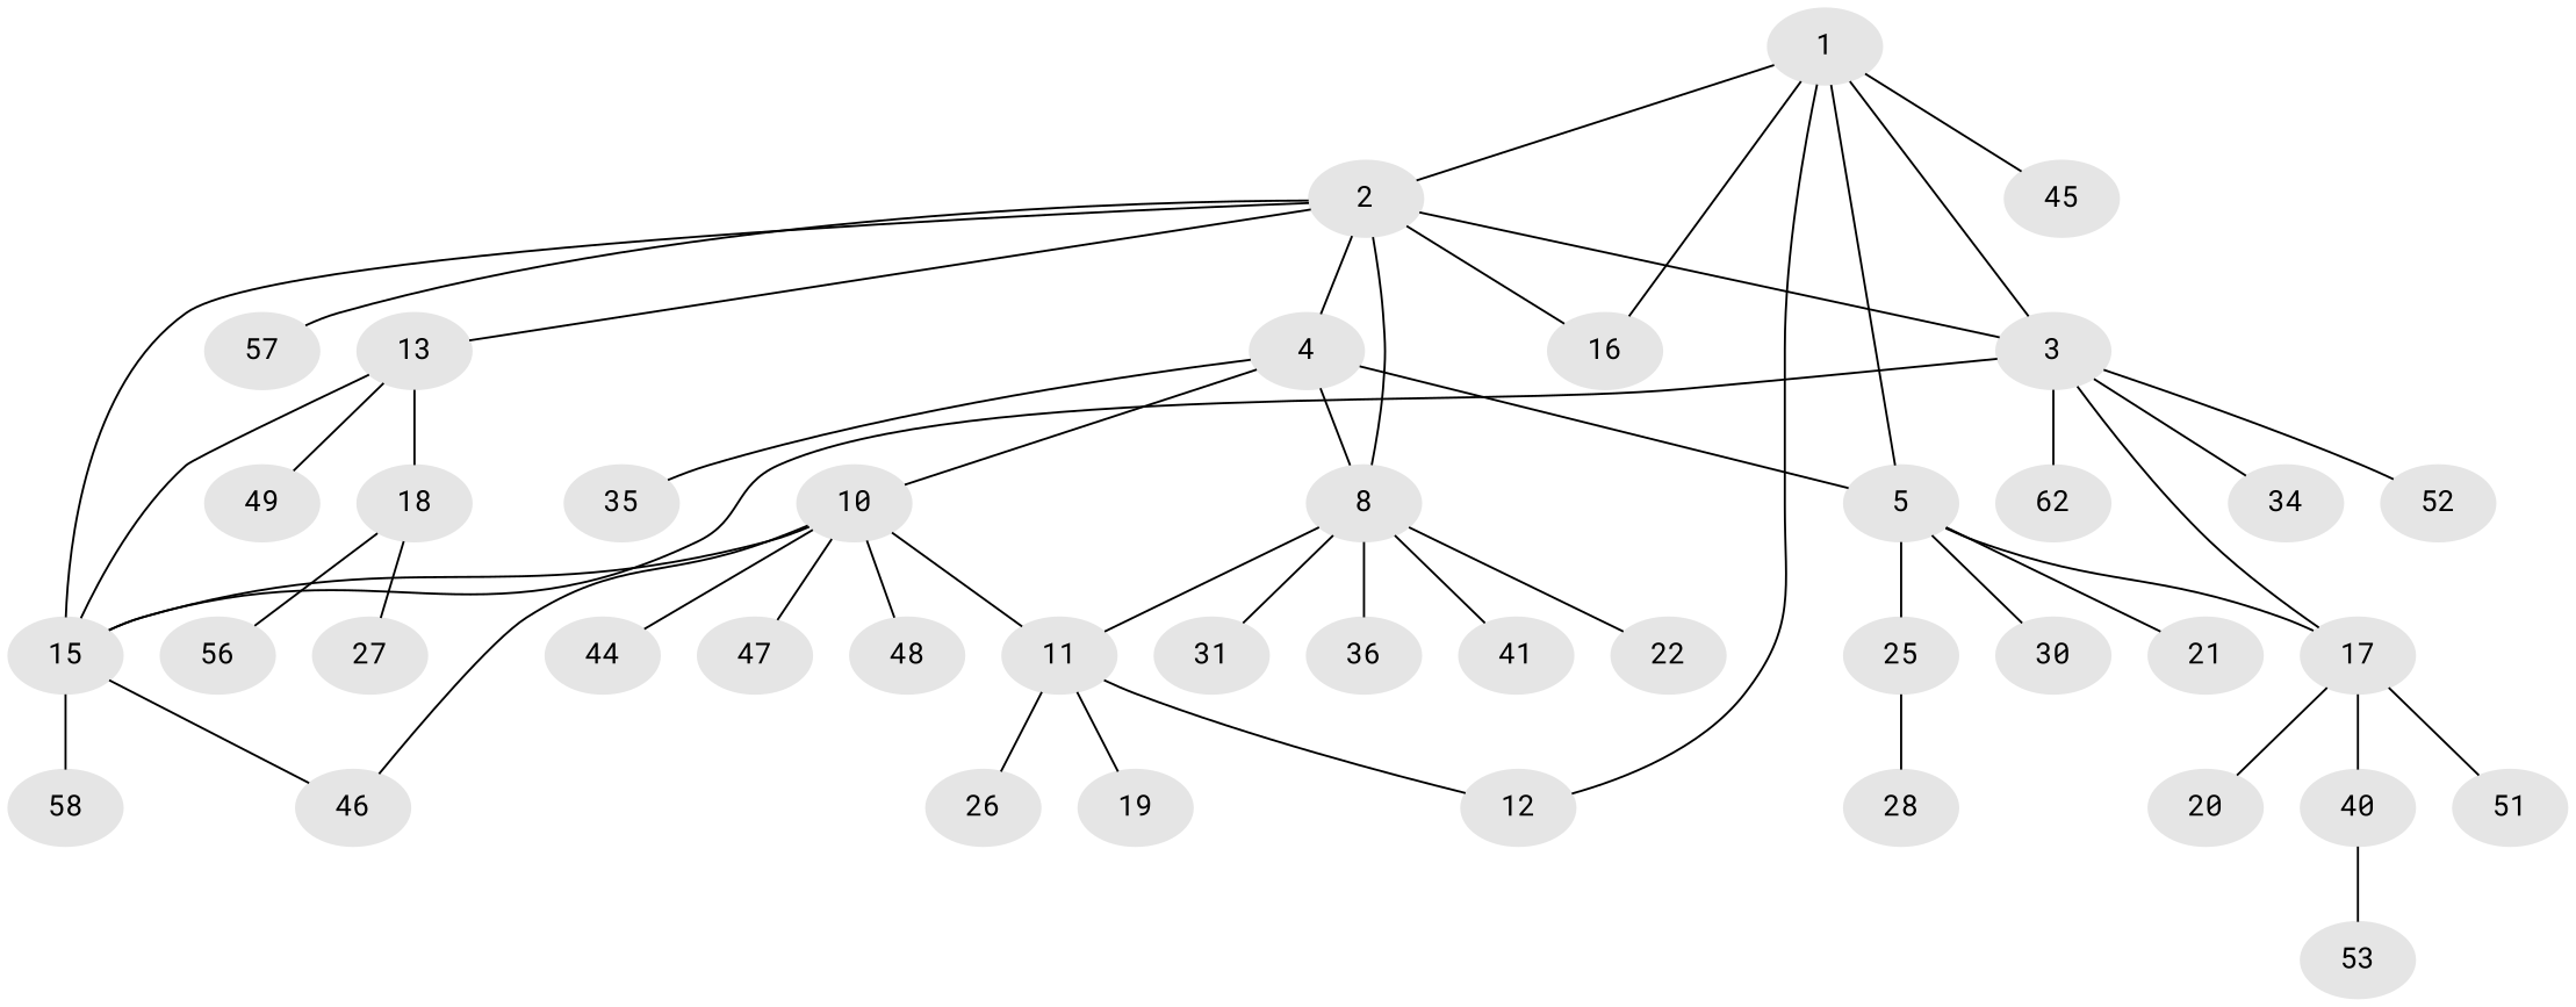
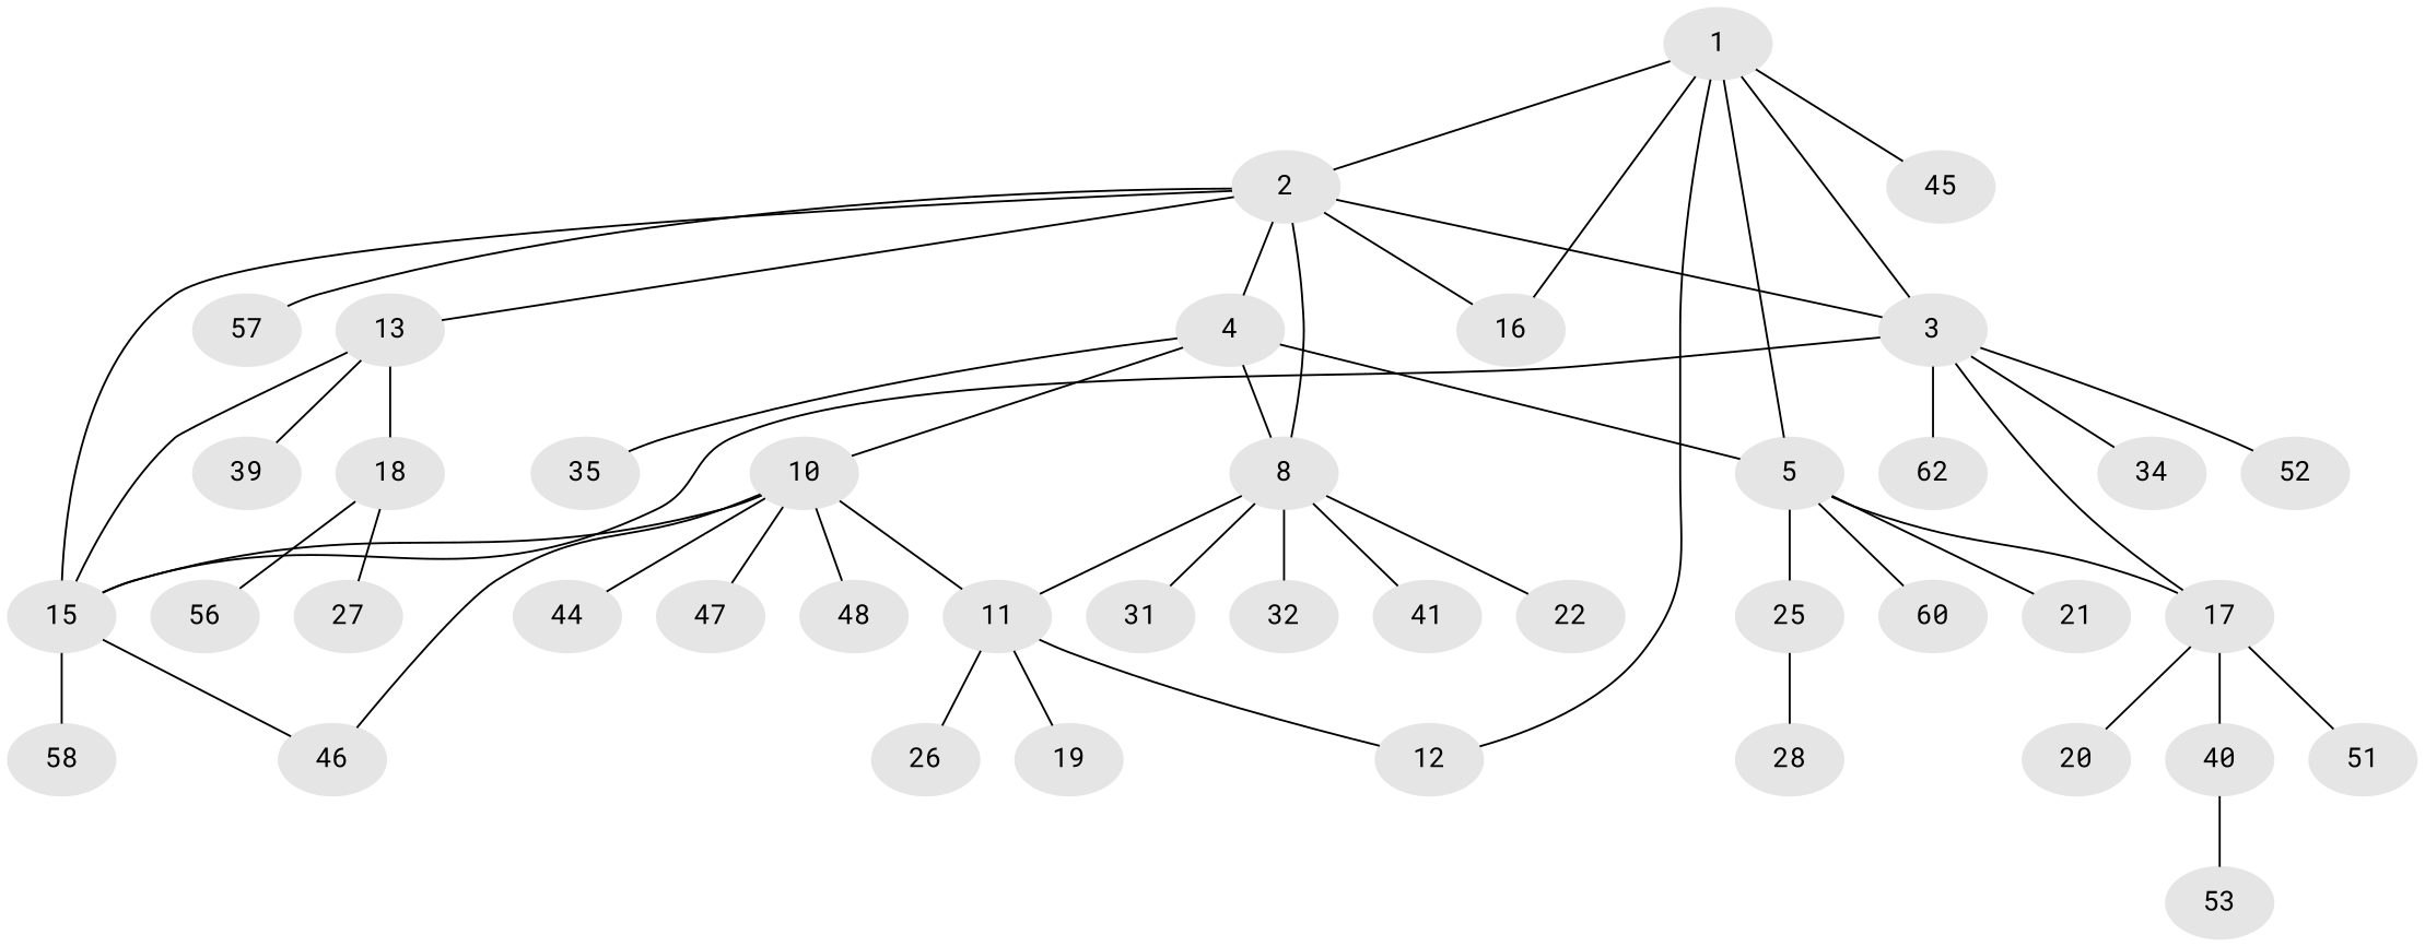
  graph {
    fontname="Roboto Mono"
    node [color=gray90 fontname="Roboto Mono" style=filled]
    edge [fontname="Roboto Mono"]
    1 [super="+23"]
    2 [super="+14"]
    3 [super="+7"]
    5 [super="+33"]
    12 [super="+59"]
    16
    45
    4 [super="+6"]
    8 [super="+9"]
    13 [super="+38"]
    15 [super="+24"]
    57
    17 [super="+42"]
    34
    52 [super="+54"]
    62
    21
    25 [super="+29"]
-   60 [label=30]
+   60
    10 [super="+30"]
    35 [super="+37"]
    11 [super="+55"]
    22
    31
-   32 [super="+50" label=36]
+   32 [super="+50"]
    41
    18 [super="+36"]
-   39 [label=49]
+   39
    46
    58
    20 [super="+49"]
    40
    51
    44
    47
    48
    28
    19
    26 [super="+43"]
    27
    56
    53 [super="+61"]
    1 -- 2
    1 -- 3
    1 -- 5
    1 -- 12
    1 -- 16
    1 -- 45
    2 -- 3
    2 -- 16
    2 -- 4
    2 -- 8
    2 -- 13
    2 -- 15
    2 -- 57
    3 -- 15
    3 -- 17
    3 -- 34
    3 -- 52
    3 -- 62
    5 -- 17
    5 -- 21
    5 -- 25
    5 -- 60
    4 -- 5 [weight=2]
    4 -- 8
    4 -- 10
    4 -- 35
    8 -- 11
    8 -- 22
    8 -- 31
    8 -- 32
    8 -- 41
    13 -- 15
    13 -- 18
    13 -- 39
    15 -- 46
    15 -- 58
    17 -- 20
    17 -- 40
    17 -- 51
    25 -- 28
    10 -- 15
    10 -- 11
    10 -- 46
    10 -- 44
    10 -- 47
    10 -- 48
    11 -- 12
    11 -- 19
    11 -- 26
    18 -- 27
    18 -- 56
    40 -- 53
  }
